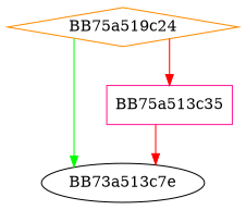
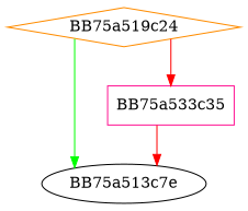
  digraph {
    splines=ortho
    edge [color=red]
    n1 [color=darkorange label=BB75a519c24 shape=diamond]
-   BB75a513c7e [color=black shape=ellipse label=BB73a513c7e]
-   BB75a513c35 [color=deeppink shape=box]
+   BB75a513c7e [color=black shape=ellipse]
+   BB75a513c35 [color=deeppink shape=box label=BB75a533c35]
    n1 -> BB75a513c7e [color=green]
    n1 -> BB75a513c35
    BB75a513c35 -> BB75a513c7e
  }
